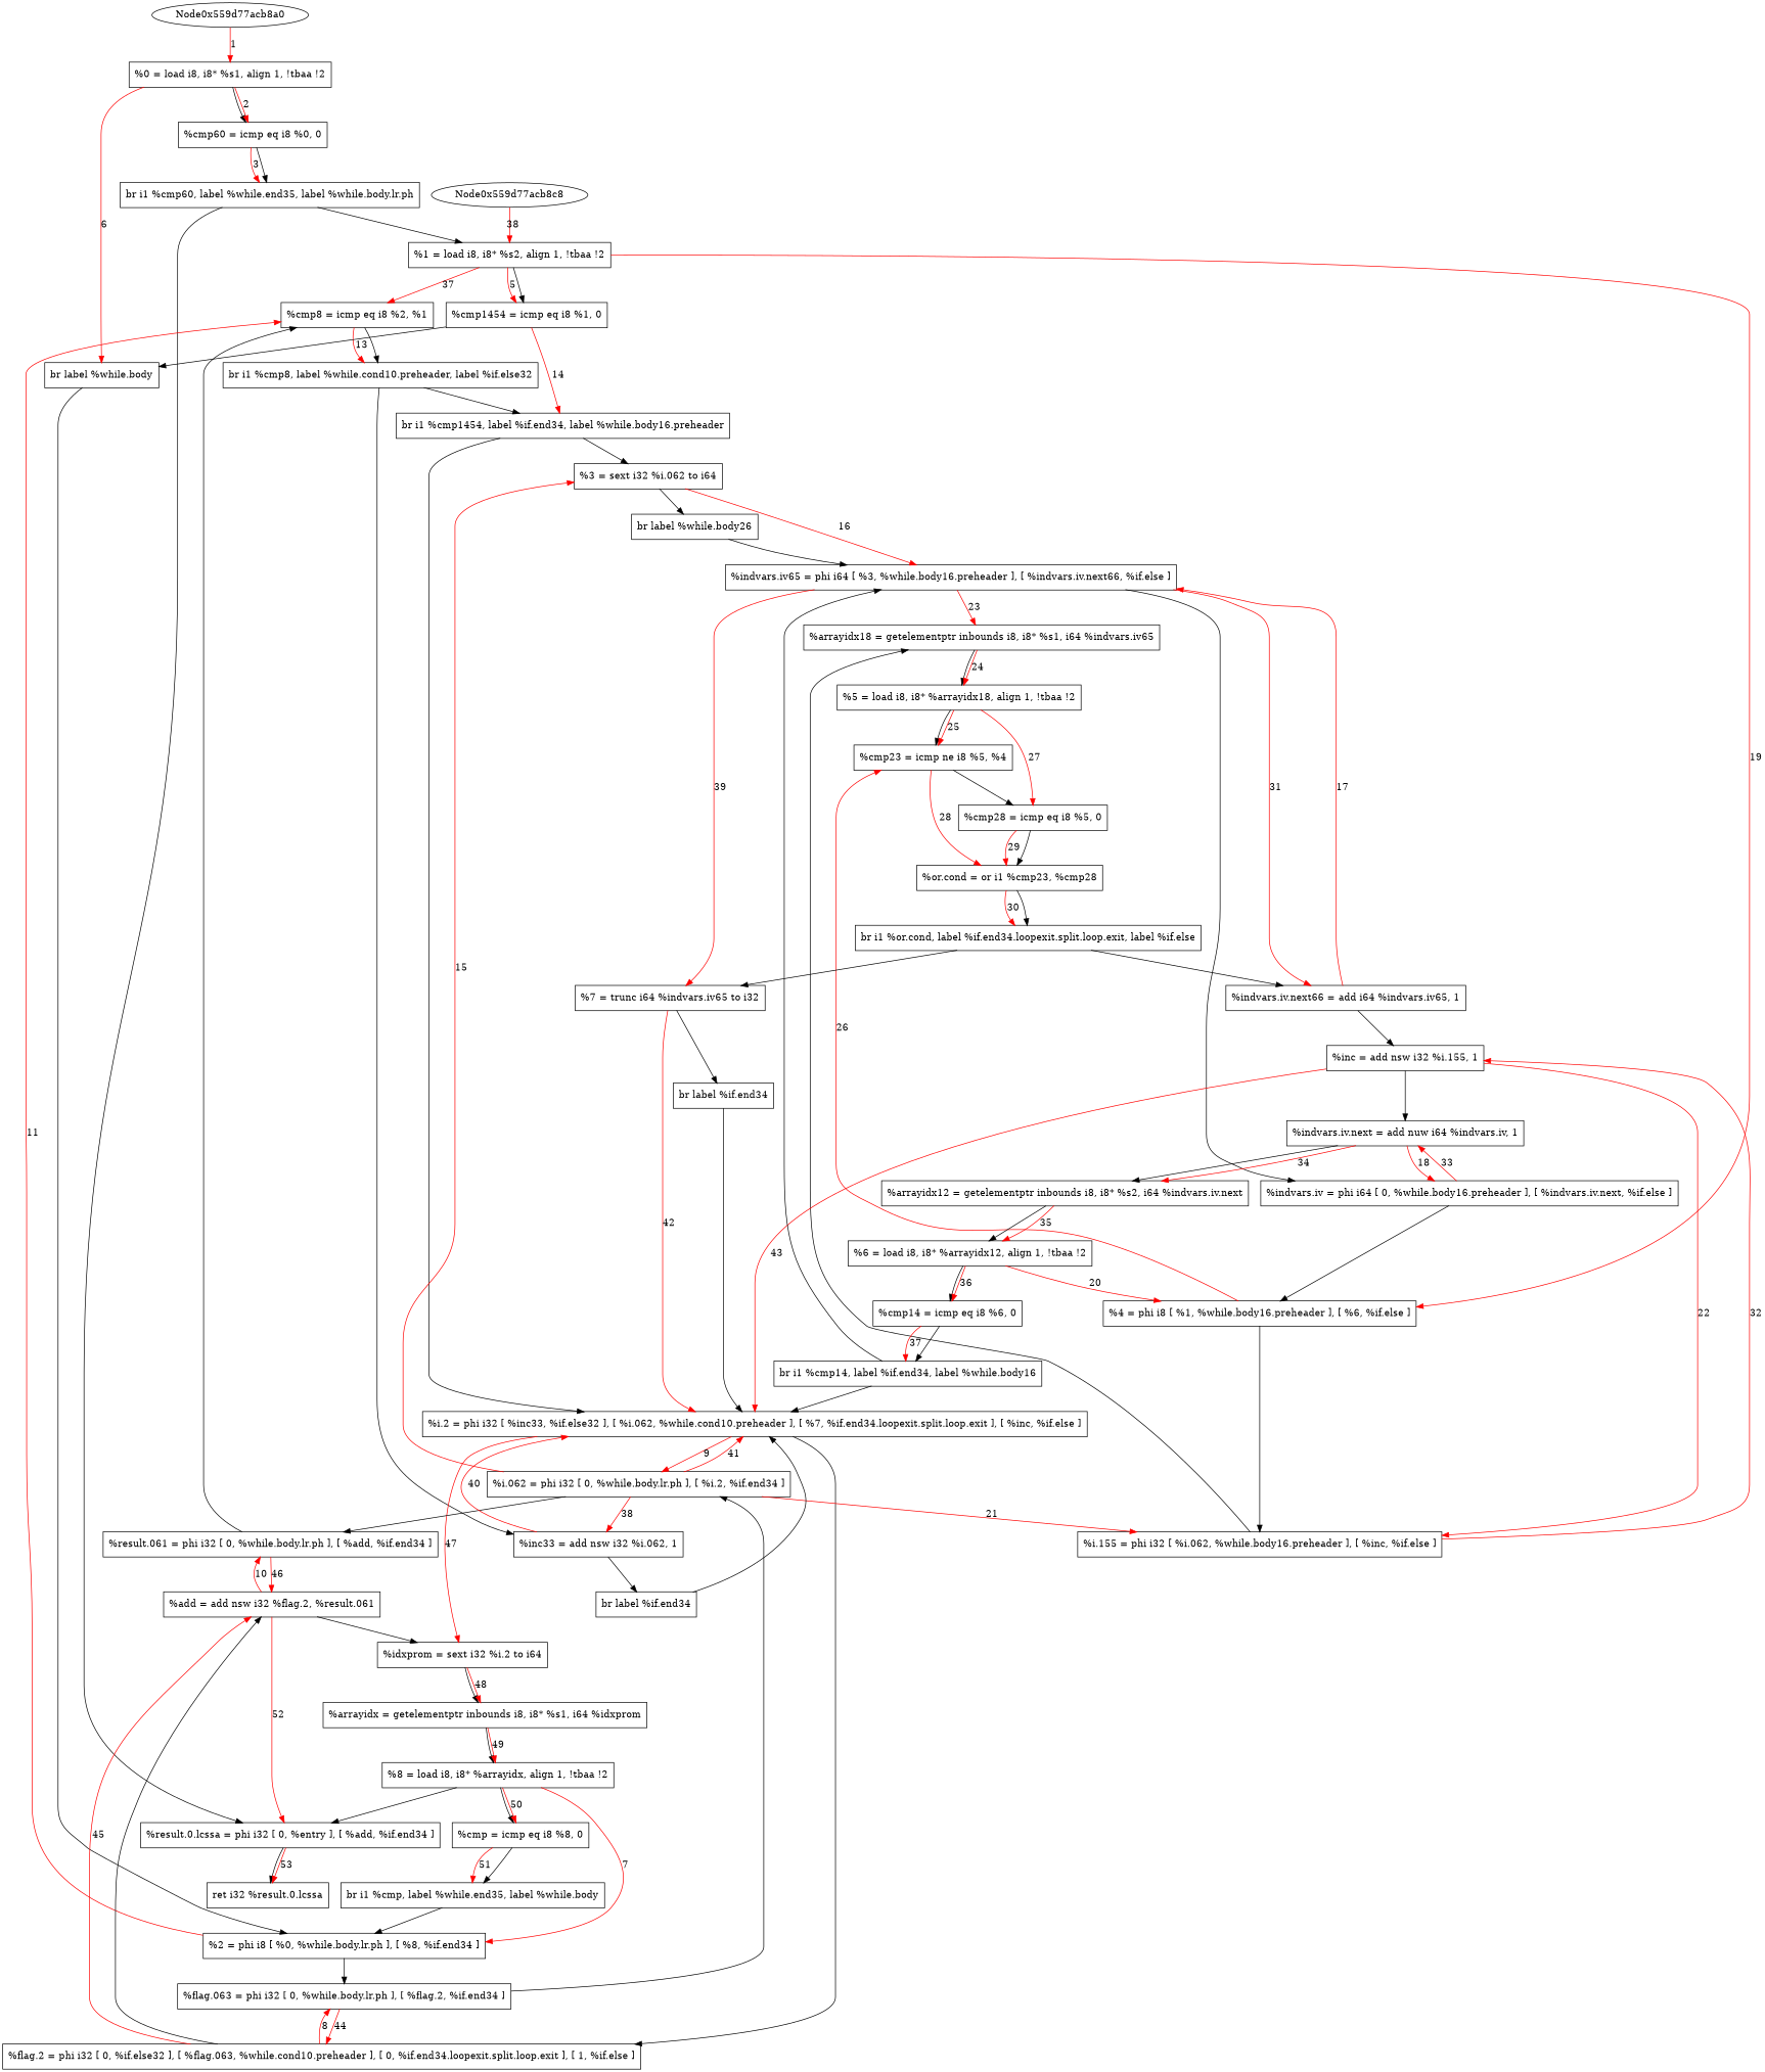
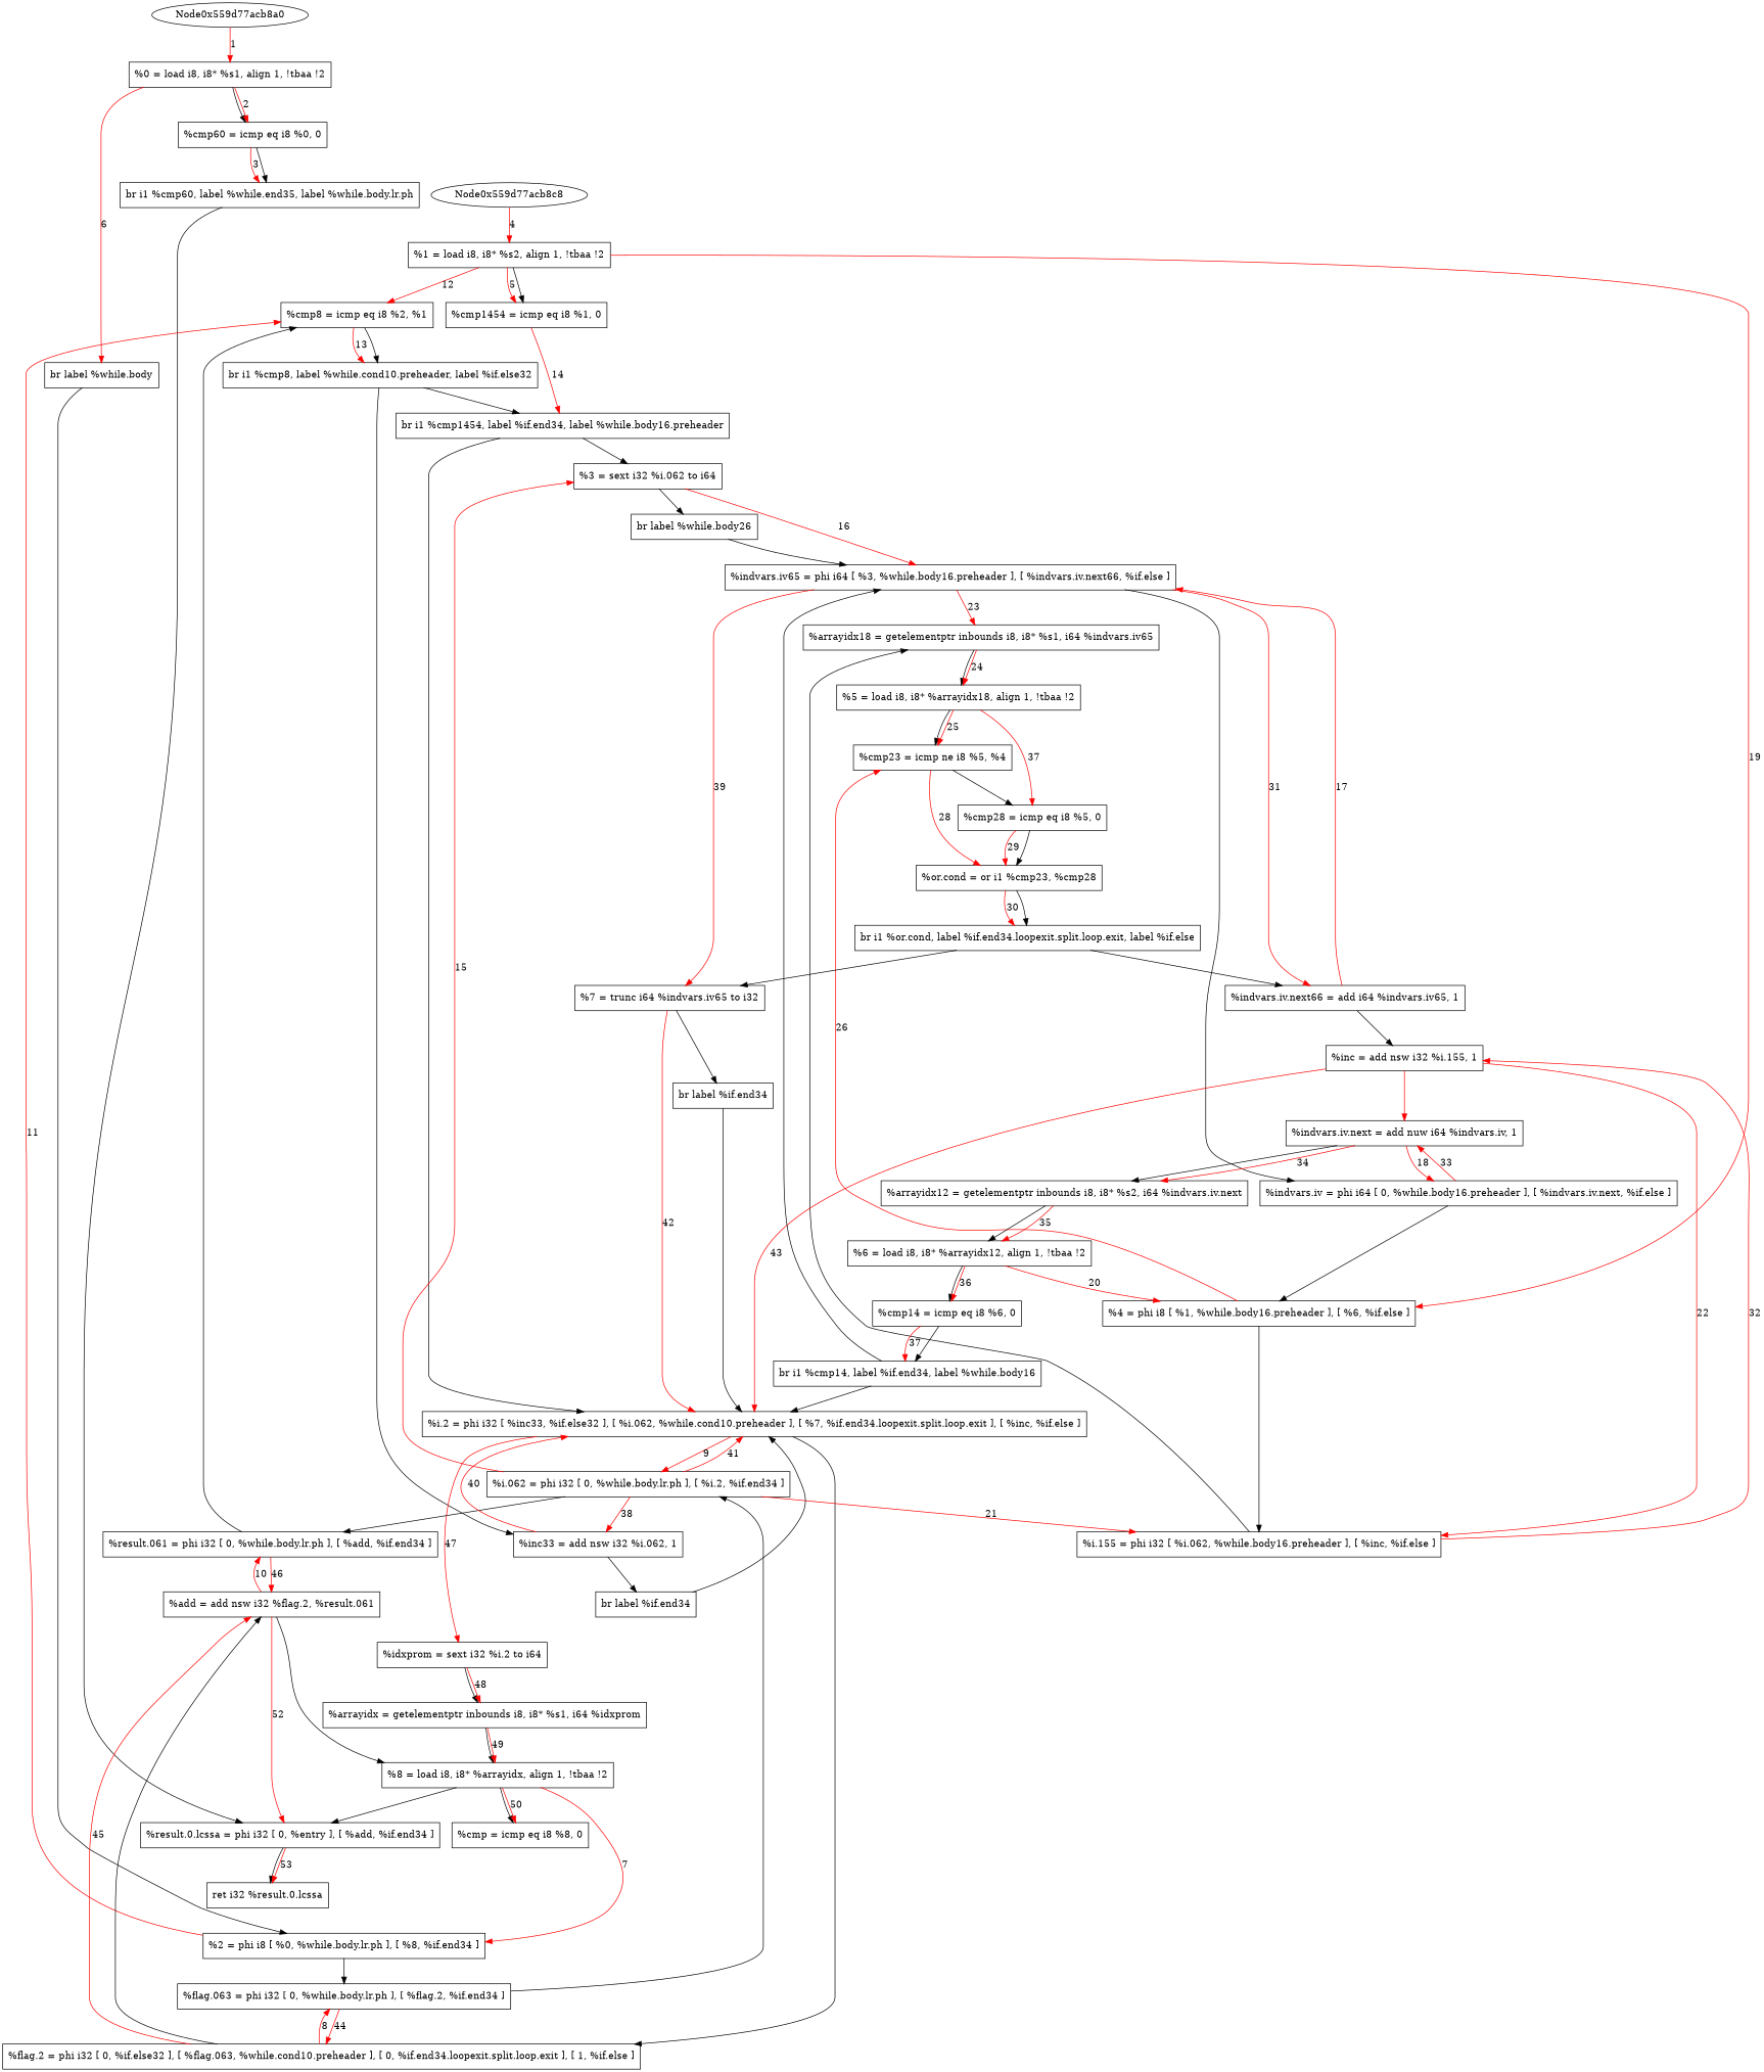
  digraph {
    node [shape=record]
    edge [color=red]
    n1 [label="  %0 = load i8, i8* %s1, align 1, !tbaa !2"]
    n2 [label="  %cmp60 = icmp eq i8 %0, 0"]
    n3 [label="  br label %while.body"]
    n4 [label="  br i1 %cmp60, label %while.end35, label %while.body.lr.ph"]
    n5 [label="  %2 = phi i8 [ %0, %while.body.lr.ph ], [ %8, %if.end34 ]"]
    n6 [label="  %cmp8 = icmp eq i8 %2, %1"]
    n7 [label="  %flag.063 = phi i32 [ 0, %while.body.lr.ph ], [ %flag.2, %if.end34 ]"]
    n8 [label="  %1 = load i8, i8* %s2, align 1, !tbaa !2"]
    n9 [label="  %result.0.lcssa = phi i32 [ 0, %entry ], [ %add, %if.end34 ]"]
    n10 [label="  %cmp1454 = icmp eq i8 %1, 0"]
    n11 [label="  %4 = phi i8 [ %1, %while.body16.preheader ], [ %6, %if.else ]"]
    n12 [label="  ret i32 %result.0.lcssa"]
    n13 [label="  br i1 %cmp1454, label %if.end34, label %while.body16.preheader"]
    n14 [label="  br i1 %cmp8, label %while.cond10.preheader, label %if.else32"]
    n15 [label="  %i.155 = phi i32 [ %i.062, %while.body16.preheader ], [ %inc, %if.else ]"]
    n16 [label="  %cmp23 = icmp ne i8 %5, %4"]
    n17 [label="  %3 = sext i32 %i.062 to i64"]
    n18 [label="  %i.2 = phi i32 [ %inc33, %if.else32 ], [ %i.062, %while.cond10.preheader ], [ %7, %if.end34.loopexit.split.loop.exit ], [ %inc, %if.else ]"]
    n19 [label="  %i.062 = phi i32 [ 0, %while.body.lr.ph ], [ %i.2, %if.end34 ]"]
    n20 [label="  %flag.2 = phi i32 [ 0, %if.else32 ], [ %flag.063, %while.cond10.preheader ], [ 0, %if.end34.loopexit.split.loop.exit ], [ 1, %if.else ]"]
    n21 [label="  %result.061 = phi i32 [ 0, %while.body.lr.ph ], [ %add, %if.end34 ]"]
    n22 [label="  %inc33 = add nsw i32 %i.062, 1"]
    n23 [label="  %add = add nsw i32 %flag.2, %result.061"]
    n24 [label="br label %while.body26"]
    n25 [label="  %indvars.iv65 = phi i64 [ %3, %while.body16.preheader ], [ %indvars.iv.next66, %if.else ]"]
    n26 [label="  %arrayidx18 = getelementptr inbounds i8, i8* %s1, i64 %indvars.iv65"]
    n27 [label="  %inc = add nsw i32 %i.155, 1"]
    n28 [label="  br label %if.end34"]
    n29 [label="  %idxprom = sext i32 %i.2 to i64"]
    n30 [label="  %indvars.iv = phi i64 [ 0, %while.body16.preheader ], [ %indvars.iv.next, %if.else ]"]
    n31 [label="  %indvars.iv.next66 = add i64 %indvars.iv65, 1"]
    n32 [label="  %7 = trunc i64 %indvars.iv65 to i32"]
    n33 [label="  %indvars.iv.next = add nuw i64 %indvars.iv, 1"]
    n34 [label="  %5 = load i8, i8* %arrayidx18, align 1, !tbaa !2"]
    n35 [label="  br label %if.end34"]
    n36 [label="  %arrayidx12 = getelementptr inbounds i8, i8* %s2, i64 %indvars.iv.next"]
    n37 [label="  %cmp28 = icmp eq i8 %5, 0"]
    n38 [label="  %or.cond = or i1 %cmp23, %cmp28"]
    n39 [label="  br i1 %or.cond, label %if.end34.loopexit.split.loop.exit, label %if.else"]
    n40 [label="  %6 = load i8, i8* %arrayidx12, align 1, !tbaa !2"]
    n41 [label="  %cmp14 = icmp eq i8 %6, 0"]
    n42 [label="  br i1 %cmp14, label %if.end34, label %while.body16"]
    n43 [label="  %arrayidx = getelementptr inbounds i8, i8* %s1, i64 %idxprom"]
    n44 [label="  %8 = load i8, i8* %arrayidx, align 1, !tbaa !2"]
    n45 [label="  %cmp = icmp eq i8 %8, 0"]
-   n46 [label="  br i1 %cmp, label %while.end35, label %while.body"]
    Node0x559d77acb8a0 [shape=""]
    Node0x559d77acb8c8 [shape=""]
    n1 -> n2 [color=""]
    n1 -> n2 [label=2]
    n1 -> n3 [label=6]
    n2 -> n4 [color=""]
    n2 -> n4 [label=3]
    n3 -> n5 [color=""]
-   n4 -> n8 [color=""]
    n4 -> n9 [color=""]
    n5 -> n6 [label=11]
    n5 -> n7 [color=""]
    n6 -> n14 [color=""]
    n6 -> n14 [label=13]
    n7 -> n19 [color=""]
    n7 -> n20 [label=44]
-   n8 -> n6 [label=37]
+   n8 -> n6 [label=12]
    n8 -> n10 [color=""]
    n8 -> n10 [label=5]
    n8 -> n11 [label=19]
    n9 -> n12 [color=""]
    n9 -> n12 [label=53]
-   n10 -> n3 [color=""]
    n10 -> n13 [label=14]
    n11 -> n15 [color=""]
    n11 -> n16 [label=26]
    n13 -> n17 [color=""]
    n13 -> n18 [color=""]
    n14 -> n13 [color=""]
    n14 -> n22 [color=""]
    n15 -> n26 [color=""]
    n15 -> n27 [label=32]
    n16 -> n37 [color=""]
    n16 -> n38 [label=28]
    n17 -> n24 [color=""]
    n17 -> n25 [label=16]
    n18 -> n19 [label=9]
    n18 -> n20 [color=""]
    n18 -> n29 [label=47]
    n19 -> n15 [label=21]
    n19 -> n17 [label=15]
    n19 -> n18 [label=41]
    n19 -> n21 [color=""]
    n19 -> n22 [label=38]
    n20 -> n7 [label=8]
    n20 -> n23 [color=""]
    n20 -> n23 [label=45]
    n21 -> n6 [color=""]
    n21 -> n23 [label=46]
    n22 -> n18 [label=40]
    n22 -> n28 [color=""]
    n23 -> n9 [label=52]
    n23 -> n21 [label=10]
-   n23 -> n29 [color=""]
+   n23 -> n44 [color=""]
    n24 -> n25 [color=""]
    n25 -> n26 [label=23]
    n25 -> n30 [color=""]
    n25 -> n31 [label=31]
    n25 -> n32 [label=39]
    n26 -> n34 [color=""]
    n26 -> n34 [label=24]
    n27 -> n15 [label=22]
    n27 -> n18 [label=43]
-   n27 -> n33 [color=""]
+   n27 -> n33
    n28 -> n18 [color=""]
    n29 -> n43 [color=""]
    n29 -> n43 [label=48]
    n30 -> n11 [color=""]
    n30 -> n33 [label=33]
    n31 -> n25 [label=17]
    n31 -> n27 [color=""]
    n32 -> n18 [label=42]
    n32 -> n35 [color=""]
    n33 -> n30 [label=18]
    n33 -> n36 [color=""]
    n33 -> n36 [label=34]
    n34 -> n16 [color=""]
    n34 -> n16 [label=25]
-   n34 -> n37 [label=27]
+   n34 -> n37 [label=37]
    n35 -> n18 [color=""]
    n36 -> n40 [color=""]
    n36 -> n40 [label=35]
    n37 -> n38 [color=""]
    n37 -> n38 [label=29]
    n38 -> n39 [color=""]
    n38 -> n39 [label=30]
    n39 -> n31 [color=""]
    n39 -> n32 [color=""]
    n40 -> n11 [label=20]
    n40 -> n41 [color=""]
    n40 -> n41 [label=36]
    n41 -> n42 [color=""]
    n41 -> n42 [label=37]
    n42 -> n18 [color=""]
    n42 -> n25 [color=""]
    n43 -> n44 [color=""]
    n43 -> n44 [label=49]
    n44 -> n5 [label=7]
    n44 -> n9 [color=""]
    n44 -> n45 [color=""]
    n44 -> n45 [label=50]
-   n45 -> n46 [color=""]
-   n45 -> n46 [label=51]
-   n46 -> n5 [color=""]
    Node0x559d77acb8a0 -> n1 [label=1]
-   Node0x559d77acb8c8 -> n8 [label=38]
+   Node0x559d77acb8c8 -> n8 [label=4]
  }
